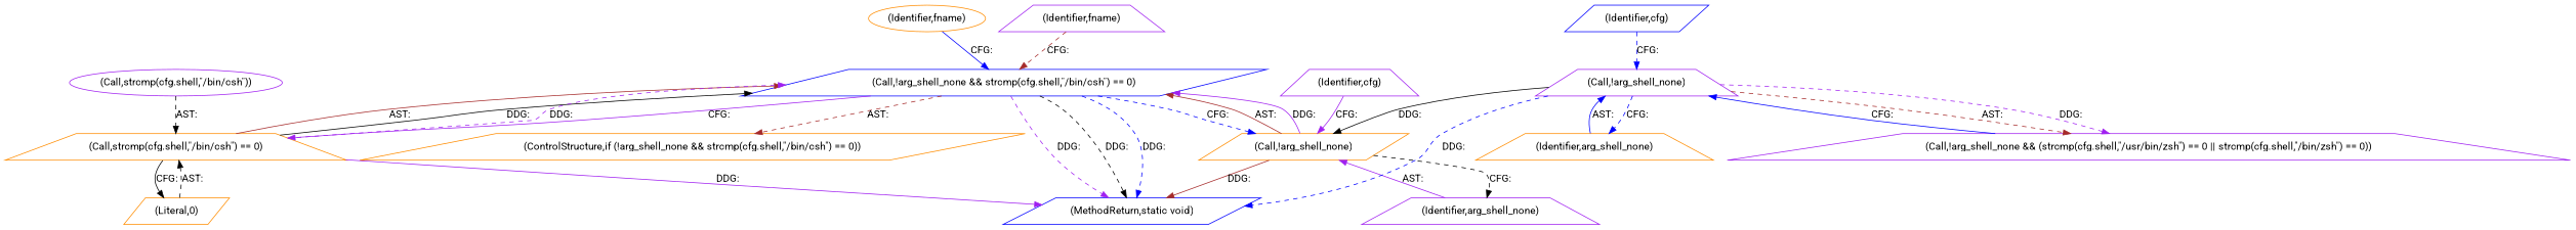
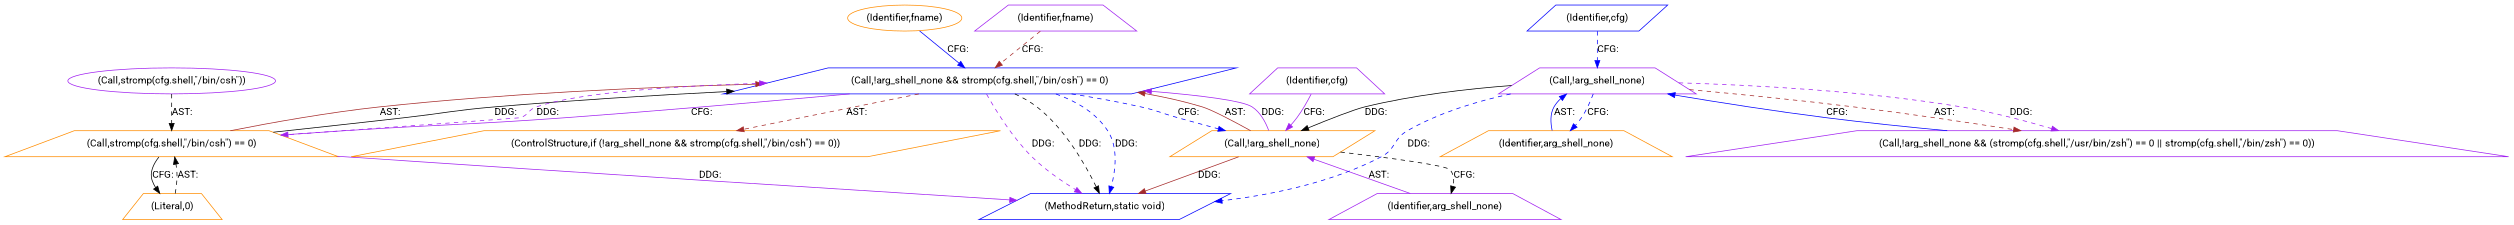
  digraph {
    fontname=Roboto
    node [color=darkorange shape=trapezium fontname=Roboto]
    edge [color=blue style=dashed fontname=Roboto]
    n1 [label="(Call,!arg_shell_none && strcmp(cfg.shell,\"/bin/csh\") == 0)" color=blue shape=parallelogram]
    n2 [label="(Call,!arg_shell_none)" shape=parallelogram]
    n3 [label="(Call,strcmp(cfg.shell,\"/bin/csh\") == 0)"]
    n4 [label="(MethodReturn,static void)" color=blue shape=parallelogram]
    n5 [label="(ControlStructure,if (!arg_shell_none && strcmp(cfg.shell,\"/bin/csh\") == 0))" shape=parallelogram]
    n6 [label="(Identifier,arg_shell_none)" color=purple]
    n7 [label="(Call,!arg_shell_none)" color=purple]
    n8 [label="(Call,!arg_shell_none && (strcmp(cfg.shell,\"/usr/bin/zsh\") == 0 || strcmp(cfg.shell,\"/bin/zsh\") == 0))" color=purple]
    n9 [label="(Identifier,arg_shell_none)"]
-   n10 [label="(Literal,0)" shape=parallelogram]
+   n10 [label="(Literal,0)"]
    n11 [label="(Identifier,fname)" shape=ellipse]
    n12 [label="(Call,strcmp(cfg.shell,\"/bin/csh\"))" color=purple shape=ellipse]
    n13 [label="(Identifier,cfg)" color=purple]
    n14 [label="(Identifier,cfg)" color=blue shape=parallelogram]
    n15 [label="(Identifier,fname)" color=purple]
    n1 -> n2 [label="CFG: "]
    n1 -> n3 [label="CFG: " color=purple style=solid]
    n1 -> n4 [label="DDG: " color=black]
    n1 -> n4 [label="DDG: "]
    n1 -> n4 [label="DDG: " color=purple]
    n1 -> n5 [label="AST: " color=brown]
    n2 -> n1 [label="AST: " color=brown style=solid]
    n2 -> n1 [label="DDG: " color=purple style=solid]
    n2 -> n4 [label="DDG: " color=brown style=solid]
    n2 -> n6 [label="CFG: " color=black]
    n3 -> n1 [label="AST: " color=brown style=solid]
    n3 -> n1 [label="DDG: " color=black style=solid]
    n3 -> n1 [label="DDG: " color=purple]
    n3 -> n4 [label="DDG: " color=purple style=solid]
    n3 -> n10 [label="CFG: " color=black style=solid]
    n6 -> n2 [label="AST: " color=purple style=solid]
    n7 -> n2 [label="DDG: " color=black style=solid]
    n7 -> n4 [label="DDG: "]
    n7 -> n8 [label="AST: " color=brown]
    n7 -> n8 [label="DDG: " color=purple]
    n7 -> n9 [label="CFG: "]
    n8 -> n7 [label="CFG: " style=solid]
    n9 -> n7 [label="AST: " style=solid]
    n10 -> n3 [label="AST: " color=black]
    n11 -> n1 [label="CFG: " style=solid]
    n12 -> n3 [label="AST: " color=black]
    n13 -> n2 [label="CFG: " color=purple style=solid]
    n14 -> n7 [label="CFG: "]
    n15 -> n1 [label="CFG: " color=brown]
  }
